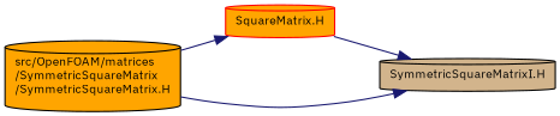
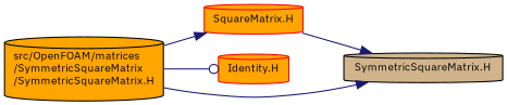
  digraph {
    fontname="IBM Plex Sans"
    rankdir=LR
    node [color=black fillcolor=orange fontname="IBM Plex Sans" fontsize=10 shape=cylinder style=filled]
    edge [arrowhead=normal color=midnightblue fontname="IBM Plex Sans" fontsize=10 labelfontname=Helvetica labelfontsize=10 style=solid]
    n1 [fontcolor=black height=0.2 label="src/OpenFOAM/matrices\l/SymmetricSquareMatrix\l/SymmetricSquareMatrix.H" width=0.4]
    n2 [color=red height=0.2 label="SquareMatrix.H" width=0.4]
-   n4 [fillcolor=tan height=0.2 label="SymmetricSquareMatrixI.H" width=0.4]
+   n3 [color=red height=0.2 label="Identity.H" width=0.4]
+   n4 [fillcolor=tan height=0.2 label="SymmetricSquareMatrix.H" width=0.4]
    n1 -> n2
+   n1 -> n3 [arrowhead=odot]
    n1 -> n4
    n2 -> n4
  }
